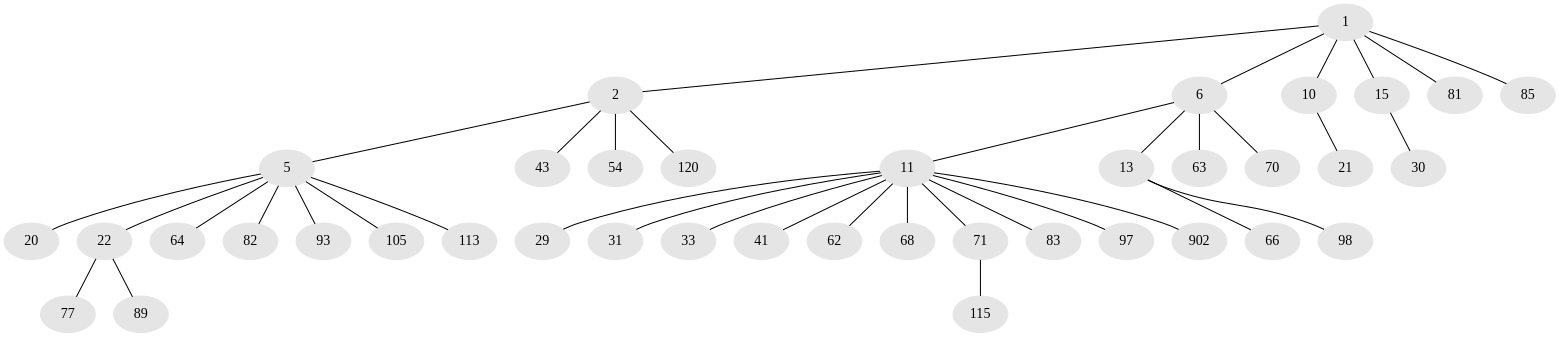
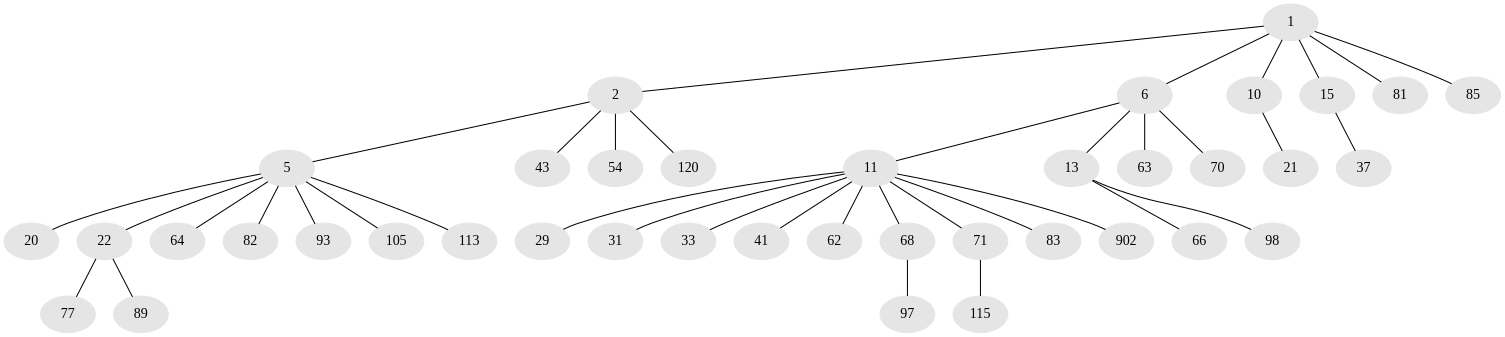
  graph {
    fontname="Liberation Serif"
    node [color=gray90 fontname="Liberation Serif" style=filled]
    edge [fontname="Liberation Serif"]
    1 [super="+4+48+3+109+38+27+9"]
    2 [super="+12"]
    6 [super="+8+25+35"]
    10
    15 [super="+39+76"]
    81
    85
    5 [super="+79+7+132"]
    43
    54 [super="+58+80"]
    120 [super="+123"]
    11 [super="+14+23+16+30+17"]
    13 [super="+53"]
    63 [super="+104"]
    70 [super="+101"]
    21 [super="+103+107"]
-   37 [label=30]
+   37
    20 [super="+86"]
    22 [super="+46+74+51+45"]
    64 [super="+129"]
    82
    93 [super="+110"]
    105
    113
    77
    89
    29
    31
    33 [super="+36+121"]
    41
    62 [super="+69+108+106"]
    68 [super="+87"]
    71
    83 [super="+88+92"]
    97
    n36 [label=902]
    66
    98 [super="+122"]
    115
    1 -- 2
    1 -- 6
    1 -- 10
    1 -- 15
    1 -- 81
    1 -- 85
    2 -- 5
    2 -- 43
    2 -- 54
    2 -- 120
    6 -- 11
    6 -- 13
    6 -- 63
    6 -- 70
    10 -- 21
    15 -- 37
    5 -- 20
    5 -- 22
    5 -- 64
    5 -- 82
    5 -- 93
    5 -- 105
    5 -- 113
    11 -- 29
    11 -- 31
    11 -- 33
    11 -- 41
    11 -- 62
    11 -- 68
    11 -- 71
    11 -- 83
-   11 -- 97
+   68 -- 97
    11 -- n36
    13 -- 66
    13 -- 98
    22 -- 77
    22 -- 89
    71 -- 115
  }
